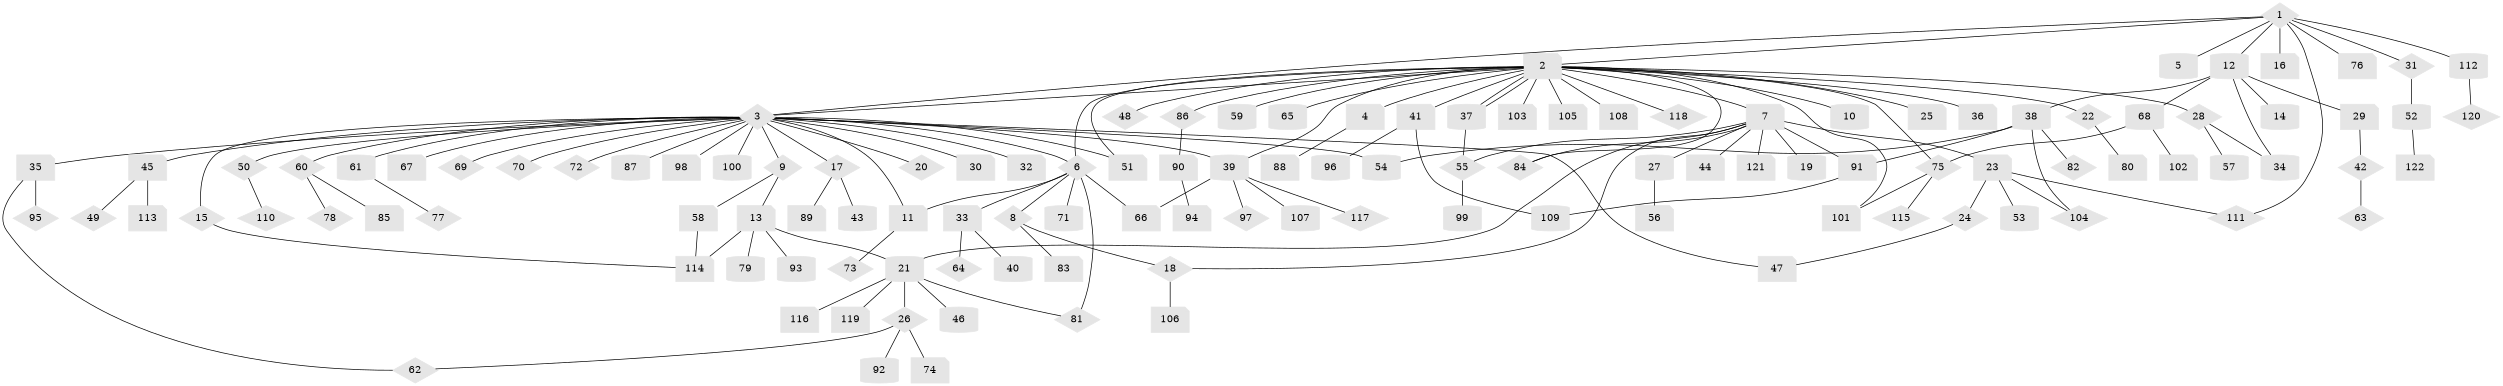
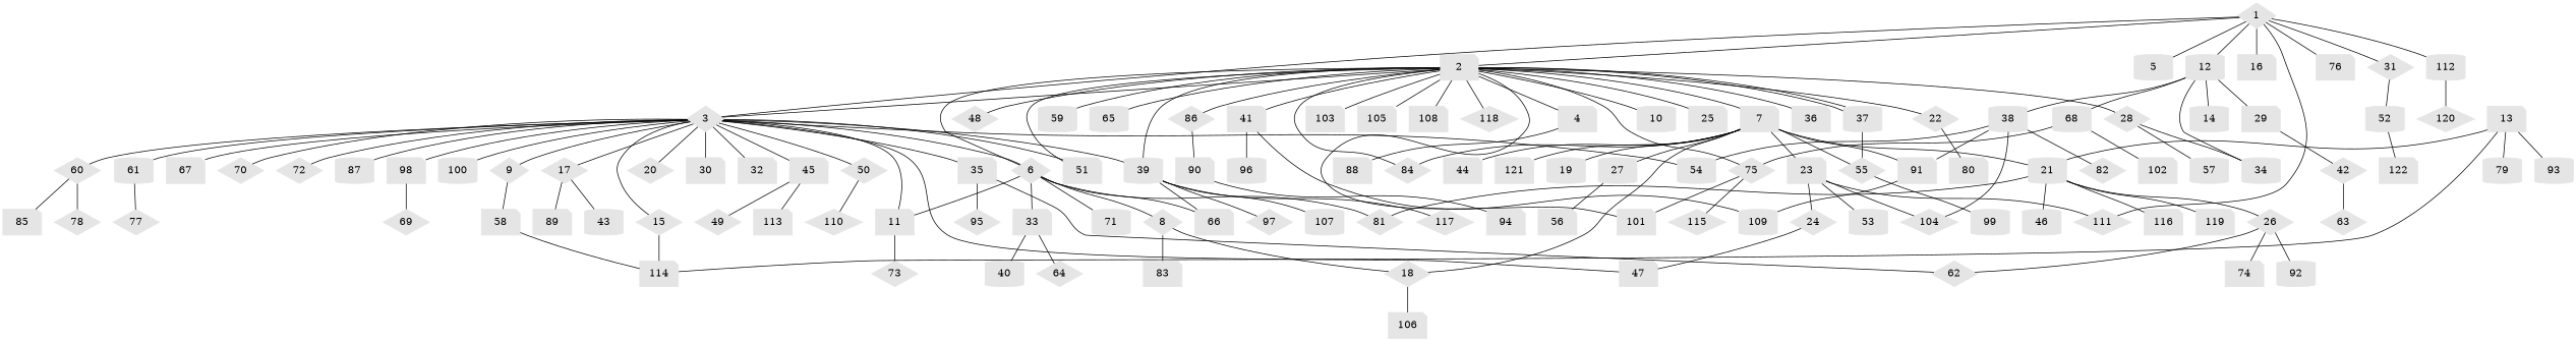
  graph {
    node [color=gray90 shape=note style=filled]
    1 [shape=diamond]
    2
    3 [shape=diamond]
    5 [shape=cylinder]
    12 [shape=cylinder]
    16
    31 [shape=diamond]
    76
    111 [shape=diamond]
    112 [shape=cylinder]
    4
    6 [shape=diamond]
    7
    10 [shape=cylinder]
    22 [shape=diamond]
    25
    28 [shape=diamond]
    36
    37 [shape=cylinder]
    39 [shape=cylinder]
    41
    48 [shape=diamond]
    51
    59 [shape=cylinder]
    65 [shape=cylinder]
    75 [shape=diamond]
    84 [shape=diamond]
    86 [shape=diamond]
    101
    103
    105
    108
    118 [shape=diamond]
    9 [shape=diamond]
    11
    15 [shape=diamond]
    17 [shape=diamond]
    20 [shape=diamond]
    30
    32
    35
    45
    47
    50 [shape=diamond]
    54 [shape=cylinder]
    60 [shape=diamond]
    61 [shape=cylinder]
    67
    69 [shape=diamond]
    70 [shape=diamond]
    72 [shape=diamond]
    87 [shape=cylinder]
    98
    100 [shape=cylinder]
    14 [shape=cylinder]
    29
    34 [shape=cylinder]
    38 [shape=cylinder]
    68 [shape=cylinder]
    52 [shape=cylinder]
    120 [shape=diamond]
    88
    8 [shape=diamond]
    33
    66
    71 [shape=cylinder]
    81 [shape=diamond]
    18 [shape=diamond]
    19 [shape=cylinder]
    21 [shape=cylinder]
    23
    27 [shape=cylinder]
    44
    55 [shape=diamond]
    91
    121
    80
    57 [shape=cylinder]
    97 [shape=diamond]
    107 [shape=cylinder]
    117 [shape=diamond]
    96 [shape=cylinder]
    109 [shape=cylinder]
    115 [shape=diamond]
    90
    13
    58
    73 [shape=diamond]
    114
    43 [shape=cylinder]
    89
    62 [shape=diamond]
    95 [shape=diamond]
    49 [shape=diamond]
    113
    110 [shape=diamond]
    78 [shape=diamond]
    85
    77 [shape=diamond]
    83
    40 [shape=cylinder]
    64 [shape=diamond]
    106
    26 [shape=diamond]
    46 [shape=cylinder]
    116
    119
    24 [shape=diamond]
    53 [shape=cylinder]
    104 [shape=diamond]
    56
    99 [shape=cylinder]
    79 [shape=cylinder]
    93 [shape=cylinder]
    42 [shape=diamond]
    82 [shape=diamond]
    102
    74
    92 [shape=cylinder]
    63 [shape=diamond]
    122
    94
    1 -- 2
    1 -- 3
    1 -- 5
    1 -- 12
    1 -- 16
    1 -- 31
    1 -- 76
    1 -- 111
    1 -- 112
    2 -- 3
    2 -- 4
    2 -- 6
    2 -- 7
    2 -- 10
    2 -- 22
    2 -- 25
    2 -- 28
    2 -- 36
    2 -- 37
    2 -- 37
    2 -- 39
    2 -- 41
    2 -- 48
    2 -- 51
    2 -- 59
    2 -- 65
    2 -- 75
    2 -- 84
    2 -- 86
    2 -- 101
    2 -- 103
    2 -- 105
    2 -- 108
    2 -- 118
    3 -- 6
    3 -- 39
    3 -- 51
    3 -- 9
    3 -- 11
    3 -- 15
    3 -- 17
    3 -- 20
    3 -- 30
    3 -- 32
    3 -- 35
    3 -- 45
    3 -- 47
    3 -- 50
    3 -- 54
    3 -- 60
    3 -- 61
    3 -- 67
-   3 -- 69
+   98 -- 69
    3 -- 70
    3 -- 72
    3 -- 87
    3 -- 98
    3 -- 100
    12 -- 14
    12 -- 29
    12 -- 34
    12 -- 38
    12 -- 68
    31 -- 52
    112 -- 120
    4 -- 88
    6 -- 11
    6 -- 8
    6 -- 33
    6 -- 66
    6 -- 71
    6 -- 81
    7 -- 84
    7 -- 18
    7 -- 19
    7 -- 21
    7 -- 23
    7 -- 27
    7 -- 44
    7 -- 55
    7 -- 91
    7 -- 121
    22 -- 80
    28 -- 34
    28 -- 57
    37 -- 55
    39 -- 66
    39 -- 97
    39 -- 107
    39 -- 117
    41 -- 96
    41 -- 109
    75 -- 101
    75 -- 115
    86 -- 90
-   9 -- 13
    9 -- 58
    11 -- 73
    15 -- 114
    17 -- 43
    17 -- 89
    35 -- 62
    35 -- 95
    45 -- 49
    45 -- 113
    50 -- 110
    60 -- 78
    60 -- 85
    61 -- 77
    29 -- 42
    38 -- 54
    38 -- 91
    38 -- 104
    38 -- 82
    68 -- 75
    68 -- 102
    52 -- 122
    8 -- 18
    8 -- 83
    33 -- 40
    33 -- 64
    18 -- 106
    21 -- 81
    21 -- 26
    21 -- 46
    21 -- 116
    21 -- 119
    23 -- 111
    23 -- 24
    23 -- 53
    23 -- 104
    27 -- 56
    55 -- 99
    91 -- 109
    90 -- 94
    13 -- 21
    13 -- 114
    13 -- 79
    13 -- 93
    58 -- 114
    26 -- 62
    26 -- 74
    26 -- 92
    24 -- 47
    42 -- 63
  }
